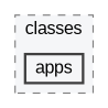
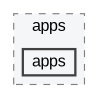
  digraph {
    compound=true
    fontname="Liberation Sans"
    n1 [color=grey25 fillcolor="#f5f6f8" fontname="Liberation Sans" fontsize=14 height=0.2 label=apps shape=box style="filled,bold" width=0.4]
    subgraph cluster_1 {
      bgcolor="#f5f6f8"
      fontsize=14
-     label=classes
+     label=apps
      pencolor=grey50
      style="filled,dashed"
      n1
    }
  }
